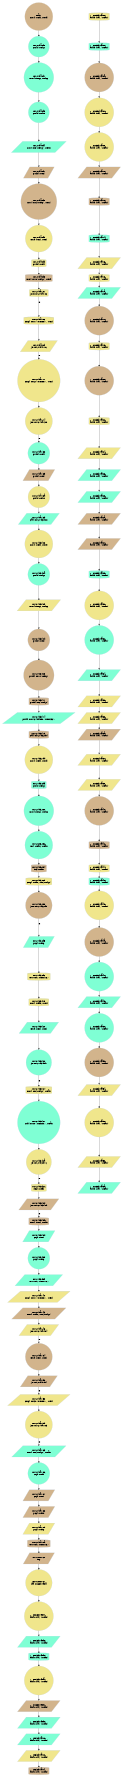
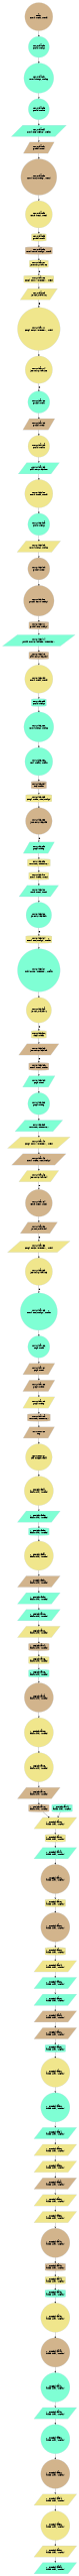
  digraph {
    node [color=lightsteelblue fillcolor=khaki shape=parallelogram style=filled]
    edge [arrowhead=diamond color="#000000"]
    n1 [color=lightgrey fillcolor=tan label="start\nmovl %edi, %edi" shape=circle]
    n2 [fillcolor=aquamarine label="0x727ba0f0\npushl %ebp" shape=circle]
    n3 [fillcolor=aquamarine label="0x727ba0f1\nmovl %esp, %ebp" shape=circle]
    n4 [fillcolor=aquamarine label="0x727ba0f3\npushl %ebx" shape=circle]
    n5 [fillcolor=aquamarine label="0x727ba0f4\nmovl 0x8(%ebp), %ebx"]
    n6 [fillcolor=tan label="0x727ba0f7\npushl %esi"]
    n7 [fillcolor=tan label="0x727ba0f8\nmovl 0xc(%ebp), %esi" shape=circle]
    n8 [label="0x727ba0fb\ntestl %esi, %esi" shape=circle]
    n9 [label="0x727ba0fd\npushl %edi" shape=cylinder]
    n10 [fillcolor=tan label="0x727ba0fe\nmovl 0x10(%ebp), %edi" shape=cylinder]
    n11 [label="0x727ba101\njne 0x727ba10c" shape=cylinder]
    n12 [label="0x727ba10c\ncmpl $0x1<UINT8>, %esi" shape=cylinder]
    n13 [label="0x727ba10f\nje 0x727ba116"]
    n14 [label="0x727ba111\ncmpl $0x2<UINT8>, %esi" shape=circle]
    n15 [label="0x727ba114\njne 0x727ba138" shape=circle]
    n16 [fillcolor=aquamarine label="0x727ba138\npushl %edi" shape=circle]
    n17 [fillcolor=tan label="0x727ba139\npushl %esi"]
    n18 [label="0x727ba13a\npushl %ebx" shape=circle]
    n19 [fillcolor=aquamarine label="0x727ba13b\ncall 0x727b3d08"]
    n20 [label="0x727b3d08\nmovl %edi, %edi" shape=circle]
    n21 [fillcolor=aquamarine label="0x727b3d0a\npushl %ebp" shape=circle]
    n22 [label="0x727b3d0b\nmovl %esp, %ebp"]
    n23 [fillcolor=tan label="0x727b3d0d\npushl %esi" shape=circle]
    n24 [fillcolor=tan label="0x727b3d0e\npushl 0x10(%ebp)" shape=circle]
    n25 [fillcolor=tan label="0x727b3d11\npushl 0xc(%ebp)" shape=cylinder]
    n26 [fillcolor=aquamarine label="0x727b3d14\npushl $0x727bd5e0<UINT32>"]
    n27 [fillcolor=tan label="0x727b3d19\ncall 0x727b32dd" shape=cylinder]
    n28 [label="0x727b32dd\nmovl %edi, %edi" shape=circle]
    n29 [fillcolor=aquamarine label="0x727b32df\npushl %ebp" shape=cylinder]
    n30 [fillcolor=aquamarine label="0x727b32e0\nmovl %esp, %ebp" shape=circle]
    n31 [fillcolor=aquamarine label="0x727b32e2\nxorl %eax, %eax" shape=circle]
    n32 [fillcolor=tan label="0x727b32e4\nincl %eax" shape=cylinder]
    n33 [label="0x727b32e5\ncmpl %eax, 0xc(%ebp)" shape=cylinder]
    n34 [fillcolor=tan label="0x727b32e8\njne 0x727b32f5" shape=circle]
    n35 [fillcolor=aquamarine label="0x727b32f5\npopl %ebp"]
    n36 [label="0x727b32f6\nret $0xc<UINT16>" shape=cylinder]
    n37 [label="0x727b3d1e\nmovl %eax, %esi" shape=cylinder]
    n38 [fillcolor=aquamarine label="0x727b3d20\ntestl %esi, %esi"]
    n39 [fillcolor=aquamarine label="0x727b3d22\nje 0x727b3d8b" shape=circle]
    n40 [label="0x727b3d24\nmovl 0xc(%ebp), %eax" shape=cylinder]
    n41 [fillcolor=aquamarine label="0x727b3d27\nsubl $0x0<UINT8>, %eax" shape=circle]
    n42 [label="0x727b3d2a\nje 0x727b3d7c" shape=circle]
    n43 [label="0x727b3d2c\ndecl %eax" shape=cylinder]
    n44 [fillcolor=tan label="0x727b3d2d\njne 0x727b3d8b"]
    n45 [fillcolor=tan label="0x727b3d8b\nmovl %esi, %eax" shape=cylinder]
    n46 [fillcolor=aquamarine label="0x727b3d8d\npopl %esi"]
    n47 [fillcolor=aquamarine label="0x727b3d8e\npopl %ebp" shape=circle]
    n48 [fillcolor=aquamarine label="0x727b3d8f\nret $0xc<UINT16>"]
    n49 [label="0x727ba140\ncmpl $0x1<UINT8>, %esi"]
    n50 [fillcolor=tan label="0x727ba143\nmovl %eax, 0xc(%ebp)"]
    n51 [label="0x727ba146\njne 0x727ba154"]
    n52 [fillcolor=tan label="0x727ba154\ntestl %esi, %esi" shape=circle]
    n53 [fillcolor=tan label="0x727ba156\nje 0x727ba15d"]
    n54 [label="0x727ba158\ncmpl $0x3<UINT8>, %esi"]
    n55 [label="0x727ba15b\njne 0x727ba183" shape=circle]
-   n56 [fillcolor=aquamarine label="0x727ba183\nmovl 0xc(%ebp), %eax"]
+   n56 [fillcolor=aquamarine label="0x727ba183\nmovl 0xc(%ebp), %eax" shape=circle]
    n57 [fillcolor=aquamarine label="0x727ba186\npopl %edi" shape=circle]
    n58 [fillcolor=tan label="0x727ba187\npopl %esi"]
    n59 [fillcolor=tan label="0x727ba188\npopl %ebx"]
    n60 [label="0x727ba189\npopl %ebp"]
    n61 [fillcolor=tan label="0x727ba18a\nret $0xc<UINT16>" shape=cylinder]
    n62 [fillcolor=tan label="0x7c8000c0\nnop "]
    n63 [label="0x7c8000c1\ncall 0x63d7f9f4" shape=circle]
    n64 [label="0x63d7f9f4\naddb %al, (%eax)" shape=circle]
    n65 [fillcolor=aquamarine label="0x63d7f9f6\naddb %al, (%eax)"]
    n66 [fillcolor=aquamarine label="0x63d7f9f8\naddb %al, (%eax)" shape=cylinder]
    n67 [label="0x63d7f9fa\naddb %al, (%eax)" shape=circle]
    n68 [fillcolor=tan label="0x63d7f9fc\naddb %al, (%eax)"]
    n69 [fillcolor=aquamarine label="0x63d7f9fe\naddb %al, (%eax)"]
    n70 [fillcolor=aquamarine label="0x63d7fa00\naddb %al, (%eax)"]
    n71 [label="0x63d7fa02\naddb %al, (%eax)"]
    n72 [fillcolor=tan label="0x63d7fa04\naddb %al, (%eax)" shape=cylinder]
    n73 [label="0x63d7fa06\naddb %al, (%eax)" shape=cylinder]
    n74 [fillcolor=aquamarine label="0x63d7fa08\naddb %al, (%eax)" shape=cylinder]
    n75 [fillcolor=tan label="0x63d7fa0a\naddb %al, (%eax)" shape=circle]
    n76 [label="0x63d7fa0c\naddb %al, (%eax)" shape=circle]
    n77 [label="0x63d7fa0e\naddb %al, (%eax)" shape=circle]
    n78 [fillcolor=tan label="0x63d7fa10\naddb %al, (%eax)"]
    n79 [fillcolor=tan label="0x63d7fa12\naddb %al, (%eax)" shape=cylinder]
    n80 [fillcolor=aquamarine label="0x63d7fa14\naddb %al, (%eax)" shape=cylinder]
    n81 [label="0x63d7fa16\naddb %al, (%eax)"]
    n82 [label="0x63d7fa18\naddb %al, (%eax)" shape=cylinder]
    n83 [fillcolor=aquamarine label="0x63d7fa1a\naddb %al, (%eax)"]
    n84 [fillcolor=tan label="0x63d7fa1c\naddb %al, (%eax)" shape=circle]
    n85 [label="0x63d7fa1e\naddb %al, (%eax)" shape=cylinder]
    n86 [fillcolor=tan label="0x63d7fa20\naddb %al, (%eax)" shape=circle]
    n87 [label="0x63d7fa22\naddb %al, (%eax)" shape=cylinder]
    n88 [label="0x63d7fa24\naddb %al, (%eax)"]
    n89 [fillcolor=aquamarine label="0x63d7fa26\naddb %al, (%eax)"]
    n90 [fillcolor=aquamarine label="0x63d7fa28\naddb %al, (%eax)"]
    n91 [fillcolor=tan label="0x63d7fa2a\naddb %al, (%eax)"]
    n92 [fillcolor=tan label="0x63d7fa2c\naddb %al, (%eax)"]
    n93 [fillcolor=aquamarine label="0x63d7fa2e\naddb %al, (%eax)" shape=cylinder]
    n94 [label="0x63d7fa30\naddb %al, (%eax)" shape=circle]
    n95 [fillcolor=aquamarine label="0x63d7fa32\naddb %al, (%eax)" shape=circle]
    n96 [fillcolor=aquamarine label="0x63d7fa34\naddb %al, (%eax)"]
    n97 [label="0x63d7fa36\naddb %al, (%eax)"]
    n98 [label="0x63d7fa38\naddb %al, (%eax)"]
    n99 [fillcolor=tan label="0x63d7fa3a\naddb %al, (%eax)"]
    n100 [label="0x63d7fa3c\naddb %al, (%eax)"]
    n101 [label="0x63d7fa3e\naddb %al, (%eax)"]
    n102 [fillcolor=tan label="0x63d7fa40\naddb %al, (%eax)" shape=circle]
    n103 [fillcolor=tan label="0x63d7fa42\naddb %al, (%eax)" shape=cylinder]
    n104 [label="0x63d7fa44\naddb %al, (%eax)" shape=cylinder]
    n105 [fillcolor=aquamarine label="0x63d7fa46\naddb %al, (%eax)" shape=cylinder]
    n106 [label="0x63d7fa48\naddb %al, (%eax)" shape=circle]
    n107 [fillcolor=tan label="0x63d7fa4a\naddb %al, (%eax)" shape=circle]
    n108 [fillcolor=aquamarine label="0x63d7fa4c\naddb %al, (%eax)" shape=circle]
    n109 [fillcolor=aquamarine label="0x63d7fa4e\naddb %al, (%eax)"]
    n110 [fillcolor=aquamarine label="0x63d7fa50\naddb %al, (%eax)" shape=circle]
    n111 [fillcolor=tan label="0x63d7fa52\naddb %al, (%eax)" shape=circle]
    n112 [label="0x63d7fa54\naddb %al, (%eax)"]
    n113 [label="0x63d7fa56\naddb %al, (%eax)" shape=circle]
    n114 [label="0x63d7fa58\naddb %al, (%eax)"]
    n115 [fillcolor=aquamarine label="0x63d7fa5a\naddb %al, (%eax)"]
    n1 -> n2 [arrowhead=dot]
    n2 -> n3
    n3 -> n4 [arrowhead=vee]
    n4 -> n5
    n5 -> n6 [arrowhead=vee]
    n6 -> n7
    n7 -> n8 [arrowhead=vee]
    n8 -> n9
    n9 -> n10 [arrowhead=dot]
    n10 -> n11 [arrowhead=dot]
    n11 -> n12 [arrowhead=vee label=T]
    n12 -> n13 [arrowhead=vee]
    n13 -> n14 [label=F]
    n14 -> n15
    n15 -> n16 [arrowhead=dot label=T]
    n16 -> n17 [arrowhead=dot]
    n17 -> n18
    n18 -> n19 [arrowhead=vee]
    n19 -> n20 [arrowhead=dot]
    n20 -> n21
    n21 -> n22 [arrowhead=dot]
    n22 -> n23 [arrowhead=vee]
    n23 -> n24 [arrowhead=dot]
    n24 -> n25 [arrowhead=dot]
    n25 -> n26 [arrowhead=vee]
    n26 -> n27 [arrowhead=dot]
    n27 -> n28 [arrowhead=vee]
    n28 -> n29 [arrowhead=vee]
    n29 -> n30 [arrowhead=dot]
    n30 -> n31
    n31 -> n32
    n32 -> n33 [arrowhead=vee]
    n33 -> n34 [arrowhead=dot]
    n34 -> n35 [arrowhead=vee label=T]
    n35 -> n36 [arrowhead=dot]
    n36 -> n37
    n37 -> n38
    n38 -> n39 [arrowhead=vee]
    n39 -> n40 [arrowhead=dot label=F]
    n40 -> n41 [arrowhead=vee]
    n41 -> n42 [arrowhead=dot]
    n42 -> n43 [label=T]
    n43 -> n44 [arrowhead=vee]
    n44 -> n45 [label=T]
    n45 -> n46 [arrowhead=vee]
    n46 -> n47 [arrowhead=dot]
    n47 -> n48
    n48 -> n49 [arrowhead=dot]
    n49 -> n50 [arrowhead=dot]
    n50 -> n51
    n51 -> n52 [arrowhead=vee label=T]
    n52 -> n53
    n53 -> n54 [arrowhead=dot label=F]
    n54 -> n55
    n55 -> n56 [arrowhead=vee label=T]
    n56 -> n57 [arrowhead=dot]
    n57 -> n58 [arrowhead=vee]
    n58 -> n59
    n59 -> n60
    n60 -> n61
    n61 -> n62 [arrowhead=dot]
    n62 -> n63
    n63 -> n64
    n64 -> n65 [arrowhead=vee]
    n65 -> n66 [arrowhead=dot]
    n66 -> n67 [arrowhead=dot]
    n67 -> n68 [arrowhead=vee]
    n68 -> n69
    n69 -> n70 [arrowhead=dot]
    n70 -> n71
    n71 -> n72 [arrowhead=dot]
+   n72 -> n73
    n73 -> n74 [arrowhead=vee]
    n74 -> n75 [arrowhead=vee]
    n75 -> n76 [arrowhead=vee]
    n76 -> n77 [arrowhead=dot]
    n77 -> n78 [arrowhead=vee]
    n78 -> n79 [arrowhead=dot]
-   n79 -> n80 [arrowhead=dot]
+   n79 -> n81 [arrowhead=dot]
    n80 -> n81 [arrowhead=vee]
    n81 -> n82 [arrowhead=vee]
    n82 -> n83
    n83 -> n84
    n84 -> n85 [arrowhead=vee]
    n85 -> n86 [arrowhead=dot]
    n86 -> n87
    n87 -> n88 [arrowhead=dot]
    n88 -> n89 [arrowhead=dot]
    n89 -> n90 [arrowhead=vee]
    n90 -> n91 [arrowhead=dot]
    n91 -> n92
    n92 -> n93
    n93 -> n94 [arrowhead=dot]
    n94 -> n95 [arrowhead=vee]
    n95 -> n96 [arrowhead=vee]
    n96 -> n97
    n97 -> n98 [arrowhead=dot]
    n98 -> n99
    n99 -> n100 [arrowhead=vee]
    n100 -> n101
    n101 -> n102 [arrowhead=vee]
    n102 -> n103
    n103 -> n104
    n104 -> n105 [arrowhead=dot]
    n105 -> n106 [arrowhead=dot]
    n106 -> n107 [arrowhead=dot]
    n107 -> n108
    n108 -> n109 [arrowhead=vee]
    n109 -> n110
    n110 -> n111
    n111 -> n112 [arrowhead=vee]
    n112 -> n113
    n113 -> n114
    n114 -> n115
  }
